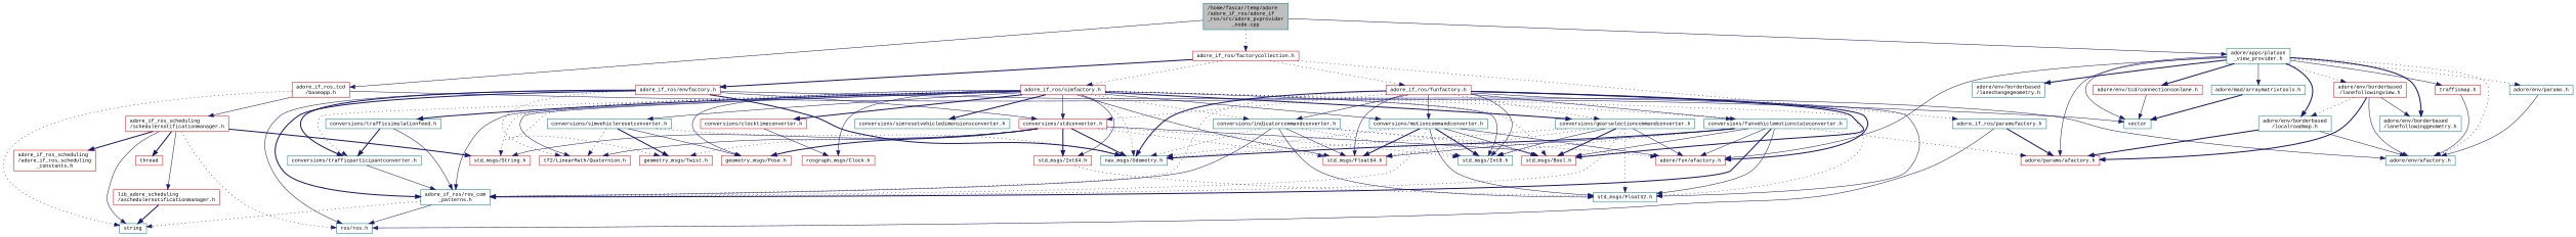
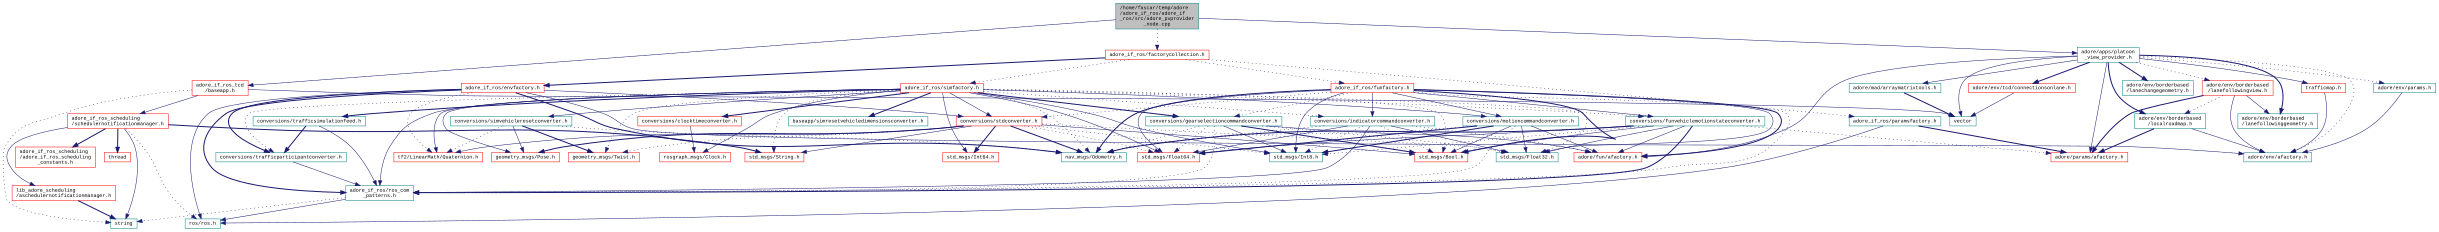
  digraph {
    fontname="Liberation Mono"
    node [color=teal fillcolor=white fontname="Liberation Mono" fontsize=10 shape=record style=filled]
    edge [color=midnightblue fontname="Liberation Mono" fontsize=10 labelfontname=Helvetica labelfontsize=10 style=solid]
    n1 [fillcolor=grey75 fontcolor=black height=0.2 label="/home/fascar/temp/adore\l/adore_if_ros/adore_if\l_ros/src/adore_pvprovider\l_node.cpp" width=0.4]
    n2 [color=red height=0.2 label="adore_if_ros_tcd\l/baseapp.h" width=0.4]
    n3 [color=red height=0.2 label="adore_if_ros/factorycollection.h" width=0.4]
    n4 [height=0.2 label="adore/apps/platoon\l_view_provider.h" width=0.4]
    n5 [color=red height=0.2 label="adore_if_ros_scheduling\l/schedulernotificationmanager.h" width=0.4]
    n6 [height=0.2 label=string width=0.4]
    n7 [height=0.2 label=vector width=0.4]
    n8 [color=red height=0.2 label="adore_if_ros/simfactory.h" width=0.4]
    n9 [color=red height=0.2 label="adore_if_ros/envfactory.h" width=0.4]
    n10 [height=0.2 label="adore_if_ros/paramsfactory.h" width=0.4]
    n11 [color=red height=0.2 label="adore_if_ros/funfactory.h" width=0.4]
    n12 [color=red height=0.2 label="adore/fun/afactory.h" width=0.4]
    n13 [color=red height=0.2 label="adore/params/afactory.h" width=0.4]
    n14 [height=0.2 label="adore/env/afactory.h" width=0.4]
    n15 [height=0.2 label="adore/env/borderbased\l/lanefollowinggeometry.h" width=0.4]
    n16 [height=0.2 label="adore/env/borderbased\l/lanechangegeometry.h" width=0.4]
    n17 [height=0.2 label="adore/env/borderbased\l/localroadmap.h" width=0.4]
    n18 [height=0.2 label="adore/env/params.h" width=0.4]
    n19 [color=red height=0.2 label="adore/env/tcd/connectionsonlane.h" width=0.4]
    n20 [color=red height=0.2 label="adore/env/borderbased\l/lanefollowingview.h" width=0.4]
    n21 [color=red height=0.2 label="trafficmap.h" width=0.4]
    n22 [height=0.2 label="adore/mad/arraymatrixtools.h" width=0.4]
    n23 [color=red height=0.2 label="adore_if_ros_scheduling\l/adore_if_ros_scheduling\l_constants.h" width=0.4]
    n24 [color=red height=0.2 label="lib_adore_scheduling\l/aschedulernotificationmanager.h" width=0.4]
    n25 [height=0.2 label="ros/ros.h" width=0.4]
    n26 [color=red height=0.2 label="std_msgs/String.h" width=0.4]
    n27 [color=red height=0.2 label=thread width=0.4]
    n28 [height=0.2 label="adore_if_ros/ros_com\l_patterns.h" width=0.4]
    n29 [height=0.2 label="std_msgs/Float32.h" width=0.4]
    n30 [color=red height=0.2 label="std_msgs/Float64.h" width=0.4]
    n31 [height=0.2 label="std_msgs/Int8.h" width=0.4]
    n32 [color=red height=0.2 label="std_msgs/Int64.h" width=0.4]
    n33 [color=red height=0.2 label="std_msgs/Bool.h" width=0.4]
    n34 [color=red height=0.2 label="rosgraph_msgs/Clock.h" width=0.4]
    n35 [height=0.2 label="nav_msgs/Odometry.h" width=0.4]
    n36 [color=red height=0.2 label="tf2/LinearMath/Quaternion.h" width=0.4]
    n37 [color=red height=0.2 label="geometry_msgs/Pose.h" width=0.4]
    n38 [color=red height=0.2 label="geometry_msgs/Twist.h" width=0.4]
    n39 [height=0.2 label="conversions/gearselectioncommandconverter.h" width=0.4]
    n40 [height=0.2 label="conversions/indicatorcommandconverter.h" width=0.4]
    n41 [height=0.2 label="conversions/motioncommandconverter.h" width=0.4]
    n42 [height=0.2 label="conversions/funvehiclemotionstateconverter.h" width=0.4]
    n43 [height=0.2 label="conversions/simvehicleresetconverter.h" width=0.4]
-   n44 [height=0.2 label="conversions/simresetvehicledimensionsconverter.h" width=0.4]
+   n44 [height=0.2 label="baseapp/simresetvehicledimensionsconverter.h" width=0.4]
    n45 [color=red height=0.2 label="conversions/stdconverter.h" width=0.4]
    n46 [height=0.2 label="conversions/trafficparticipantconverter.h" width=0.4]
    n47 [height=0.2 label="conversions/trafficsimulationfeed.h" width=0.4]
    n48 [color=red height=0.2 label="conversions/clocktimeconverter.h" width=0.4]
    n1 -> n2
    n1 -> n3 [style=dotted]
    n1 -> n4
    n2 -> n5
    n2 -> n6 [style=dotted]
    n2 -> n7
    n3 -> n8 [style=dotted]
    n3 -> n9 [style=bold]
    n3 -> n10 [style=dotted]
    n3 -> n11 [style=dotted]
    n4 -> n7
    n4 -> n12
    n4 -> n13
    n4 -> n14 [style=dotted]
    n4 -> n15 [style=bold]
    n4 -> n16 [style=bold]
    n4 -> n17 [style=bold]
    n4 -> n18 [style=dotted]
    n4 -> n19 [style=bold]
    n4 -> n20 [style=dotted]
    n4 -> n21
    n4 -> n22
    n5 -> n6
    n5 -> n23 [style=bold]
    n5 -> n24
    n5 -> n25 [style=dotted]
    n5 -> n26 [style=bold]
    n5 -> n27 [style=bold]
    n8 -> n26 [style=dotted]
    n8 -> n28
    n8 -> n29 [style=dotted]
    n8 -> n30
    n8 -> n31
    n8 -> n32
    n8 -> n33 [style=dotted]
    n8 -> n34
    n8 -> n35 [style=dotted]
    n8 -> n36
    n8 -> n37
    n8 -> n38 [style=dotted]
    n8 -> n39 [style=bold]
    n8 -> n40 [style=dotted]
    n8 -> n41
    n8 -> n42 [style=dotted]
    n8 -> n43
    n8 -> n44 [style=bold]
    n8 -> n45
    n8 -> n46 [style=dotted]
    n8 -> n47 [style=bold]
    n8 -> n48 [style=bold]
    n9 -> n14
    n9 -> n25
    n9 -> n28 [style=bold]
    n9 -> n35 [style=bold]
    n9 -> n36 [style=dotted]
    n9 -> n45
    n9 -> n46 [style=bold]
    n10 -> n13 [style=bold]
    n10 -> n25
    n11 -> n12 [style=bold]
    n11 -> n28 [style=dotted]
    n11 -> n29
    n11 -> n30
    n11 -> n31
    n11 -> n33 [style=bold]
    n11 -> n35 [style=bold]
    n11 -> n39 [style=dotted]
    n11 -> n40
    n11 -> n41
    n11 -> n42
    n11 -> n45 [style=dotted]
    n17 -> n13 [style=bold]
    n17 -> n14
    n18 -> n14
    n19 -> n7
    n20 -> n13 [style=bold]
    n20 -> n14
    n20 -> n15
    n20 -> n17 [style=dotted]
    n21 -> n14
    n22 -> n7 [style=bold]
    n24 -> n6 [style=bold]
    n28 -> n6 [style=dotted]
    n28 -> n25
    n39 -> n12
    n39 -> n28 [style=dotted]
    n39 -> n29 [style=dotted]
    n39 -> n30 [style=dotted]
    n39 -> n31
    n39 -> n33 [style=bold]
    n39 -> n35 [style=dotted]
    n40 -> n12 [style=dotted]
    n40 -> n28
    n40 -> n29
    n40 -> n30
    n40 -> n31 [style=dotted]
    n40 -> n33 [style=dotted]
    n40 -> n35 [style=dotted]
    n41 -> n12
    n41 -> n28 [style=dotted]
    n41 -> n29
    n41 -> n30 [style=bold]
    n41 -> n31 [style=bold]
    n41 -> n33
    n41 -> n35 [style=dotted]
    n42 -> n12
    n42 -> n13 [style=dotted]
    n42 -> n28 [style=bold]
    n42 -> n29
    n42 -> n30
    n42 -> n31 [style=dotted]
    n42 -> n33
    n42 -> n35 [style=bold]
    n43 -> n35 [style=dotted]
    n43 -> n36 [style=dotted]
    n43 -> n37
    n43 -> n38 [style=bold]
    n45 -> n26
-   n32 -> n29 [style=dotted]
+   n45 -> n29 [style=dotted]
    n45 -> n30 [style=dotted]
    n45 -> n31 [style=dotted]
    n45 -> n32 [style=bold]
    n45 -> n33
    n45 -> n35 [style=bold]
    n45 -> n36
    n45 -> n37 [style=bold]
    n45 -> n38 [style=dotted]
    n46 -> n28
    n47 -> n28
    n47 -> n46 [style=bold]
    n48 -> n34
  }
